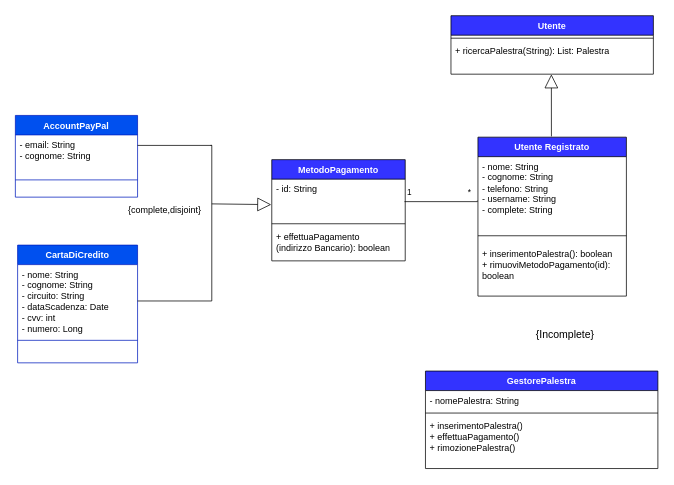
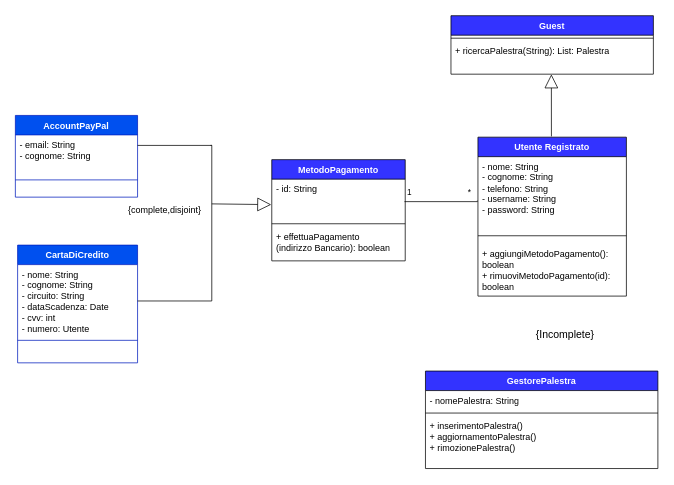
  <mxCell id="0" />
  <mxCell id="1" parent="0" />
  <mxCell id="2" value="&lt;font color=&quot;#ffffff&quot;&gt;Utente Registrato&lt;/font&gt;" style="swimlane;fontStyle=1;align=center;verticalAlign=top;childLayout=stackLayout;horizontal=1;startSize=26;horizontalStack=0;resizeParent=1;resizeParentMax=0;resizeLast=0;collapsible=1;marginBottom=0;whiteSpace=wrap;html=1;fillColor=#3333FF;" parent="1" vertex="1"><mxGeometry x="637" y="182" width="198" height="212" as="geometry"><mxRectangle x="345" y="60" width="80" height="30" as="alternateBounds" /></mxGeometry></mxCell>
- <mxCell id="3" value="- nome: String&lt;br&gt;&lt;div&gt;- cognome: String&lt;/div&gt;&lt;div&gt;- telefono: String&lt;br&gt;&lt;/div&gt;&lt;div&gt;- username: String&lt;/div&gt;&lt;div&gt;- complete: String&lt;/div&gt;&lt;div&gt;&lt;br&gt; &lt;/div&gt;" style="text;strokeColor=none;fillColor=none;align=left;verticalAlign=top;spacingLeft=4;spacingRight=4;overflow=hidden;rotatable=0;points=[[0,0.5],[1,0.5]];portConstraint=eastwest;whiteSpace=wrap;html=1;" parent="2" vertex="1"><mxGeometry y="26" width="198" height="94" as="geometry" /></mxCell>
+ <mxCell id="3" value="- nome: String&lt;br&gt;&lt;div&gt;- cognome: String&lt;/div&gt;&lt;div&gt;- telefono: String&lt;br&gt;&lt;/div&gt;&lt;div&gt;- username: String&lt;/div&gt;&lt;div&gt;- password: String&lt;/div&gt;&lt;div&gt;&lt;br&gt; &lt;/div&gt;" style="text;strokeColor=none;fillColor=none;align=left;verticalAlign=top;spacingLeft=4;spacingRight=4;overflow=hidden;rotatable=0;points=[[0,0.5],[1,0.5]];portConstraint=eastwest;whiteSpace=wrap;html=1;" parent="2" vertex="1"><mxGeometry y="26" width="198" height="94" as="geometry" /></mxCell>
  <mxCell id="4" value="" style="line;strokeWidth=1;fillColor=none;align=left;verticalAlign=middle;spacingTop=-1;spacingLeft=3;spacingRight=3;rotatable=0;labelPosition=right;points=[];portConstraint=eastwest;strokeColor=inherit;" parent="2" vertex="1"><mxGeometry y="120" width="198" height="23" as="geometry" /></mxCell>
- <mxCell id="5" value="+ inserimentoPalestra(): boolean&lt;div&gt;+ rimuoviMetodoPagamento(id&lt;span style=&quot;background-color: initial;&quot;&gt;): boolean&lt;/span&gt;&lt;/div&gt;&lt;div&gt;&lt;div&gt;&lt;br&gt;&lt;/div&gt;&lt;/div&gt;" style="text;strokeColor=none;fillColor=none;align=left;verticalAlign=top;spacingLeft=4;spacingRight=4;overflow=hidden;rotatable=0;points=[[0,0.5],[1,0.5]];portConstraint=eastwest;whiteSpace=wrap;html=1;" vertex="1" parent="2"><mxGeometry y="143" width="198" height="69" as="geometry" /></mxCell>
+ <mxCell id="5" value="+ aggiungiMetodoPagamento(): boolean&lt;div&gt;+ rimuoviMetodoPagamento(id&lt;span style=&quot;background-color: initial;&quot;&gt;): boolean&lt;/span&gt;&lt;/div&gt;&lt;div&gt;&lt;div&gt;&lt;br&gt;&lt;/div&gt;&lt;/div&gt;" style="text;strokeColor=none;fillColor=none;align=left;verticalAlign=top;spacingLeft=4;spacingRight=4;overflow=hidden;rotatable=0;points=[[0,0.5],[1,0.5]];portConstraint=eastwest;whiteSpace=wrap;html=1;" vertex="1" parent="2"><mxGeometry y="143" width="198" height="69" as="geometry" /></mxCell>
  <mxCell id="6" value="&lt;font color=&quot;#ffffff&quot;&gt;MetodoPagamento&lt;/font&gt;" style="swimlane;fontStyle=1;align=center;verticalAlign=top;childLayout=stackLayout;horizontal=1;startSize=26;horizontalStack=0;resizeParent=1;resizeParentMax=0;resizeLast=0;collapsible=1;marginBottom=0;whiteSpace=wrap;html=1;fillColor=#3333FF;" parent="1" vertex="1"><mxGeometry x="362" y="212" width="178" height="135" as="geometry" /></mxCell>
  <mxCell id="7" value="&lt;div&gt;- id: String&lt;/div&gt;&lt;div&gt;&lt;br&gt;&lt;/div&gt;" style="text;strokeColor=none;fillColor=none;align=left;verticalAlign=top;spacingLeft=4;spacingRight=4;overflow=hidden;rotatable=0;points=[[0,0.5],[1,0.5]];portConstraint=eastwest;whiteSpace=wrap;html=1;" parent="6" vertex="1"><mxGeometry y="26" width="178" height="55" as="geometry" /></mxCell>
  <mxCell id="8" value="" style="line;strokeWidth=1;fillColor=none;align=center;verticalAlign=middle;spacingTop=-1;spacingLeft=3;spacingRight=3;rotatable=0;labelPosition=right;points=[];portConstraint=eastwest;strokeColor=inherit;" parent="6" vertex="1"><mxGeometry y="81" width="178" height="9" as="geometry" /></mxCell>
  <mxCell id="9" value="&lt;font style=&quot;font-size: 12px;&quot;&gt;+ effettuaPagamento&lt;/font&gt;&lt;div&gt;&lt;font style=&quot;font-size: 12px;&quot;&gt;(indirizzo Bancario): boolean&lt;/font&gt;&lt;/div&gt;" style="text;strokeColor=none;fillColor=none;align=left;verticalAlign=top;spacingLeft=4;spacingRight=4;overflow=hidden;rotatable=0;points=[[0,0.5],[1,0.5]];portConstraint=eastwest;whiteSpace=wrap;html=1;" vertex="1" parent="6"><mxGeometry y="90" width="178" height="45" as="geometry" /></mxCell>
  <mxCell id="10" value="" style="endArrow=none;html=1;edgeStyle=orthogonalEdgeStyle;rounded=0;exitX=-0.002;exitY=0.453;exitDx=0;exitDy=0;exitPerimeter=0;" parent="1" edge="1"><mxGeometry relative="1" as="geometry"><mxPoint x="636.2" y="266.642" as="sourcePoint" /><mxPoint x="539" y="268" as="targetPoint" /><Array as="points"><mxPoint x="636" y="268" /></Array></mxGeometry></mxCell>
  <mxCell id="11" value="1" style="edgeLabel;resizable=0;html=1;align=right;verticalAlign=bottom;" parent="1" connectable="0" vertex="1"><mxGeometry x="548.997" y="263.998" as="geometry" /></mxCell>
  <mxCell id="12" value="*" style="edgeLabel;resizable=0;html=1;align=left;verticalAlign=bottom;" parent="1" connectable="0" vertex="1"><mxGeometry x="622" y="264" as="geometry" /></mxCell>
  <mxCell id="13" value="" style="endArrow=block;endSize=16;endFill=0;html=1;rounded=0;entryX=0.496;entryY=1.005;entryDx=0;entryDy=0;entryPerimeter=0;" parent="1" target="16" edge="1"><mxGeometry width="160" relative="1" as="geometry"><mxPoint x="735" y="181" as="sourcePoint" /><mxPoint x="716" y="112" as="targetPoint" /></mxGeometry></mxCell>
- <mxCell id="14" value="&lt;div&gt;&lt;font color=&quot;#ffffff&quot;&gt;Utente&lt;/font&gt;&lt;/div&gt;&lt;div&gt;&lt;font color=&quot;#ffffff&quot;&gt;&lt;br&gt;&lt;/font&gt;&lt;/div&gt;" style="swimlane;fontStyle=1;align=center;verticalAlign=top;childLayout=stackLayout;horizontal=1;startSize=26;horizontalStack=0;resizeParent=1;resizeParentMax=0;resizeLast=0;collapsible=1;marginBottom=0;whiteSpace=wrap;html=1;fillColor=#3333FF;" parent="1" vertex="1"><mxGeometry x="601" y="20" width="270" height="78" as="geometry" /></mxCell>
+ <mxCell id="14" value="&lt;div&gt;&lt;font color=&quot;#ffffff&quot;&gt;Guest&lt;/font&gt;&lt;/div&gt;&lt;div&gt;&lt;font color=&quot;#ffffff&quot;&gt;&lt;br&gt;&lt;/font&gt;&lt;/div&gt;" style="swimlane;fontStyle=1;align=center;verticalAlign=top;childLayout=stackLayout;horizontal=1;startSize=26;horizontalStack=0;resizeParent=1;resizeParentMax=0;resizeLast=0;collapsible=1;marginBottom=0;whiteSpace=wrap;html=1;fillColor=#3333FF;" parent="1" vertex="1"><mxGeometry x="601" y="20" width="270" height="78" as="geometry" /></mxCell>
  <mxCell id="15" value="" style="line;strokeWidth=1;fillColor=none;align=left;verticalAlign=middle;spacingTop=-1;spacingLeft=3;spacingRight=3;rotatable=0;labelPosition=right;points=[];portConstraint=eastwest;strokeColor=inherit;" parent="14" vertex="1"><mxGeometry y="26" width="270" height="8" as="geometry" /></mxCell>
  <mxCell id="16" value="&lt;div&gt;+ ricercaPalestra(String): List: Palestra&lt;/div&gt;" style="text;strokeColor=none;fillColor=none;align=left;verticalAlign=top;spacingLeft=4;spacingRight=4;overflow=hidden;rotatable=0;points=[[0,0.5],[1,0.5]];portConstraint=eastwest;whiteSpace=wrap;html=1;" parent="14" vertex="1"><mxGeometry y="34" width="270" height="44" as="geometry" /></mxCell>
  <mxCell id="17" value="&lt;font color=&quot;#ffffff&quot;&gt;GestorePalestra&lt;/font&gt;" style="swimlane;fontStyle=1;align=center;verticalAlign=top;childLayout=stackLayout;horizontal=1;startSize=26;horizontalStack=0;resizeParent=1;resizeParentMax=0;resizeLast=0;collapsible=1;marginBottom=0;whiteSpace=wrap;html=1;fillColor=#3333FF;" parent="1" vertex="1"><mxGeometry x="567" y="494" width="310" height="130" as="geometry" /></mxCell>
  <mxCell id="18" value="- nomePalestra: String" style="text;strokeColor=none;fillColor=none;align=left;verticalAlign=top;spacingLeft=4;spacingRight=4;overflow=hidden;rotatable=0;points=[[0,0.5],[1,0.5]];portConstraint=eastwest;whiteSpace=wrap;html=1;" parent="17" vertex="1"><mxGeometry y="26" width="310" height="26" as="geometry" /></mxCell>
  <mxCell id="19" value="" style="line;strokeWidth=1;fillColor=none;align=left;verticalAlign=middle;spacingTop=-1;spacingLeft=3;spacingRight=3;rotatable=0;labelPosition=right;points=[];portConstraint=eastwest;strokeColor=inherit;" parent="17" vertex="1"><mxGeometry y="52" width="310" height="8" as="geometry" /></mxCell>
- <mxCell id="20" value="&lt;div&gt;+ inserimentoPalestra()&lt;/div&gt;&lt;div&gt;+ effettuaPagamento()&lt;/div&gt;&lt;div&gt;+ rimozionePalestra()&lt;br&gt;&lt;/div&gt;" style="text;strokeColor=none;fillColor=none;align=left;verticalAlign=top;spacingLeft=4;spacingRight=4;overflow=hidden;rotatable=0;points=[[0,0.5],[1,0.5]];portConstraint=eastwest;whiteSpace=wrap;html=1;" parent="17" vertex="1"><mxGeometry y="60" width="310" height="70" as="geometry" /></mxCell>
+ <mxCell id="20" value="&lt;div&gt;+ inserimentoPalestra()&lt;/div&gt;&lt;div&gt;+ aggiornamentoPalestra()&lt;/div&gt;&lt;div&gt;+ rimozionePalestra()&lt;br&gt;&lt;/div&gt;" style="text;strokeColor=none;fillColor=none;align=left;verticalAlign=top;spacingLeft=4;spacingRight=4;overflow=hidden;rotatable=0;points=[[0,0.5],[1,0.5]];portConstraint=eastwest;whiteSpace=wrap;html=1;" parent="17" vertex="1"><mxGeometry y="60" width="310" height="70" as="geometry" /></mxCell>
  <mxCell id="21" value="{Incomplete}" style="text;html=1;align=center;verticalAlign=middle;resizable=0;points=[];autosize=1;strokeColor=none;fillColor=none;fontSize=14;" vertex="1" parent="1"><mxGeometry x="705" y="431" width="96" height="29" as="geometry" /></mxCell>
  <mxCell id="22" value="AccountPayPal" style="swimlane;fontStyle=1;align=center;verticalAlign=top;childLayout=stackLayout;horizontal=1;startSize=26;horizontalStack=0;resizeParent=1;resizeParentMax=0;resizeLast=0;collapsible=1;marginBottom=0;whiteSpace=wrap;html=1;fillColor=#0050ef;fontColor=#ffffff;strokeColor=#001DBC;" vertex="1" parent="1"><mxGeometry x="20" y="153" width="163" height="109" as="geometry" /></mxCell>
  <mxCell id="23" value="- email: String&lt;div&gt;- cognome: String&lt;/div&gt;" style="text;strokeColor=none;fillColor=none;align=left;verticalAlign=top;spacingLeft=4;spacingRight=4;overflow=hidden;rotatable=0;points=[[0,0.5],[1,0.5]];portConstraint=eastwest;whiteSpace=wrap;html=1;" vertex="1" parent="22"><mxGeometry y="26" width="163" height="37" as="geometry" /></mxCell>
  <mxCell id="24" value="" style="line;strokeWidth=1;fillColor=none;align=left;verticalAlign=middle;spacingTop=-1;spacingLeft=3;spacingRight=3;rotatable=0;labelPosition=right;points=[];portConstraint=eastwest;strokeColor=inherit;" vertex="1" parent="22"><mxGeometry y="63" width="163" height="46" as="geometry" /></mxCell>
  <mxCell id="25" value="CartaDiCredito" style="swimlane;fontStyle=1;align=center;verticalAlign=top;childLayout=stackLayout;horizontal=1;startSize=26;horizontalStack=0;resizeParent=1;resizeParentMax=0;resizeLast=0;collapsible=1;marginBottom=0;whiteSpace=wrap;html=1;fillColor=#0050ef;fontColor=#ffffff;strokeColor=#001DBC;" vertex="1" parent="1"><mxGeometry x="23" y="326" width="160" height="157" as="geometry" /></mxCell>
- <mxCell id="26" value="- nome: String&lt;div&gt;- cognome: String&lt;/div&gt;&lt;div&gt;- circuito: String&lt;/div&gt;&lt;div&gt;- dataScadenza: Date&lt;/div&gt;&lt;div&gt;- cvv: int&lt;/div&gt;&lt;div&gt;- numero: Long&lt;/div&gt;" style="text;strokeColor=none;fillColor=none;align=left;verticalAlign=top;spacingLeft=4;spacingRight=4;overflow=hidden;rotatable=0;points=[[0,0.5],[1,0.5]];portConstraint=eastwest;whiteSpace=wrap;html=1;" vertex="1" parent="25"><mxGeometry y="26" width="160" height="97" as="geometry" /></mxCell>
+ <mxCell id="26" value="- nome: String&lt;div&gt;- cognome: String&lt;/div&gt;&lt;div&gt;- circuito: String&lt;/div&gt;&lt;div&gt;- dataScadenza: Date&lt;/div&gt;&lt;div&gt;- cvv: int&lt;/div&gt;&lt;div&gt;- numero: Utente&lt;/div&gt;" style="text;strokeColor=none;fillColor=none;align=left;verticalAlign=top;spacingLeft=4;spacingRight=4;overflow=hidden;rotatable=0;points=[[0,0.5],[1,0.5]];portConstraint=eastwest;whiteSpace=wrap;html=1;" vertex="1" parent="25"><mxGeometry y="26" width="160" height="97" as="geometry" /></mxCell>
  <mxCell id="27" value="" style="line;strokeWidth=1;fillColor=none;align=left;verticalAlign=middle;spacingTop=-1;spacingLeft=3;spacingRight=3;rotatable=0;labelPosition=right;points=[];portConstraint=eastwest;strokeColor=inherit;" vertex="1" parent="25"><mxGeometry y="123" width="160" height="8" as="geometry" /></mxCell>
  <mxCell id="28" value="&lt;div&gt;&lt;br&gt;&lt;/div&gt;" style="text;strokeColor=none;fillColor=none;align=left;verticalAlign=top;spacingLeft=4;spacingRight=4;overflow=hidden;rotatable=0;points=[[0,0.5],[1,0.5]];portConstraint=eastwest;whiteSpace=wrap;html=1;" vertex="1" parent="25"><mxGeometry y="131" width="160" height="26" as="geometry" /></mxCell>
  <mxCell id="29" value="" style="endArrow=block;endSize=16;endFill=0;html=1;rounded=0;entryX=-0.004;entryY=0.618;entryDx=0;entryDy=0;entryPerimeter=0;" edge="1" parent="1" target="7"><mxGeometry width="160" relative="1" as="geometry"><mxPoint x="282" y="271" as="sourcePoint" /><mxPoint x="727" y="362" as="targetPoint" /></mxGeometry></mxCell>
  <mxCell id="30" value="" style="endArrow=none;html=1;edgeStyle=orthogonalEdgeStyle;rounded=0;entryX=1;entryY=0.5;entryDx=0;entryDy=0;exitX=0.984;exitY=0.492;exitDx=0;exitDy=0;exitPerimeter=0;" edge="1" parent="1" source="31" target="26"><mxGeometry relative="1" as="geometry"><mxPoint x="284" y="181" as="sourcePoint" /><mxPoint x="532" y="276.006" as="targetPoint" /><Array as="points"><mxPoint x="282" y="193" /><mxPoint x="282" y="401" /></Array></mxGeometry></mxCell>
  <mxCell id="31" value="" style="line;strokeWidth=1;fillColor=none;align=left;verticalAlign=middle;spacingTop=-1;spacingLeft=3;spacingRight=3;rotatable=0;labelPosition=right;points=[];portConstraint=eastwest;strokeColor=inherit;" vertex="1" parent="1"><mxGeometry x="183" y="189" width="99" height="8" as="geometry" /></mxCell>
  <mxCell id="32" value="{complete,disjoint}" style="text;html=1;align=center;verticalAlign=middle;resizable=0;points=[];autosize=1;strokeColor=none;fillColor=none;" vertex="1" parent="1"><mxGeometry x="161" y="266.5" width="115" height="26" as="geometry" /></mxCell>
